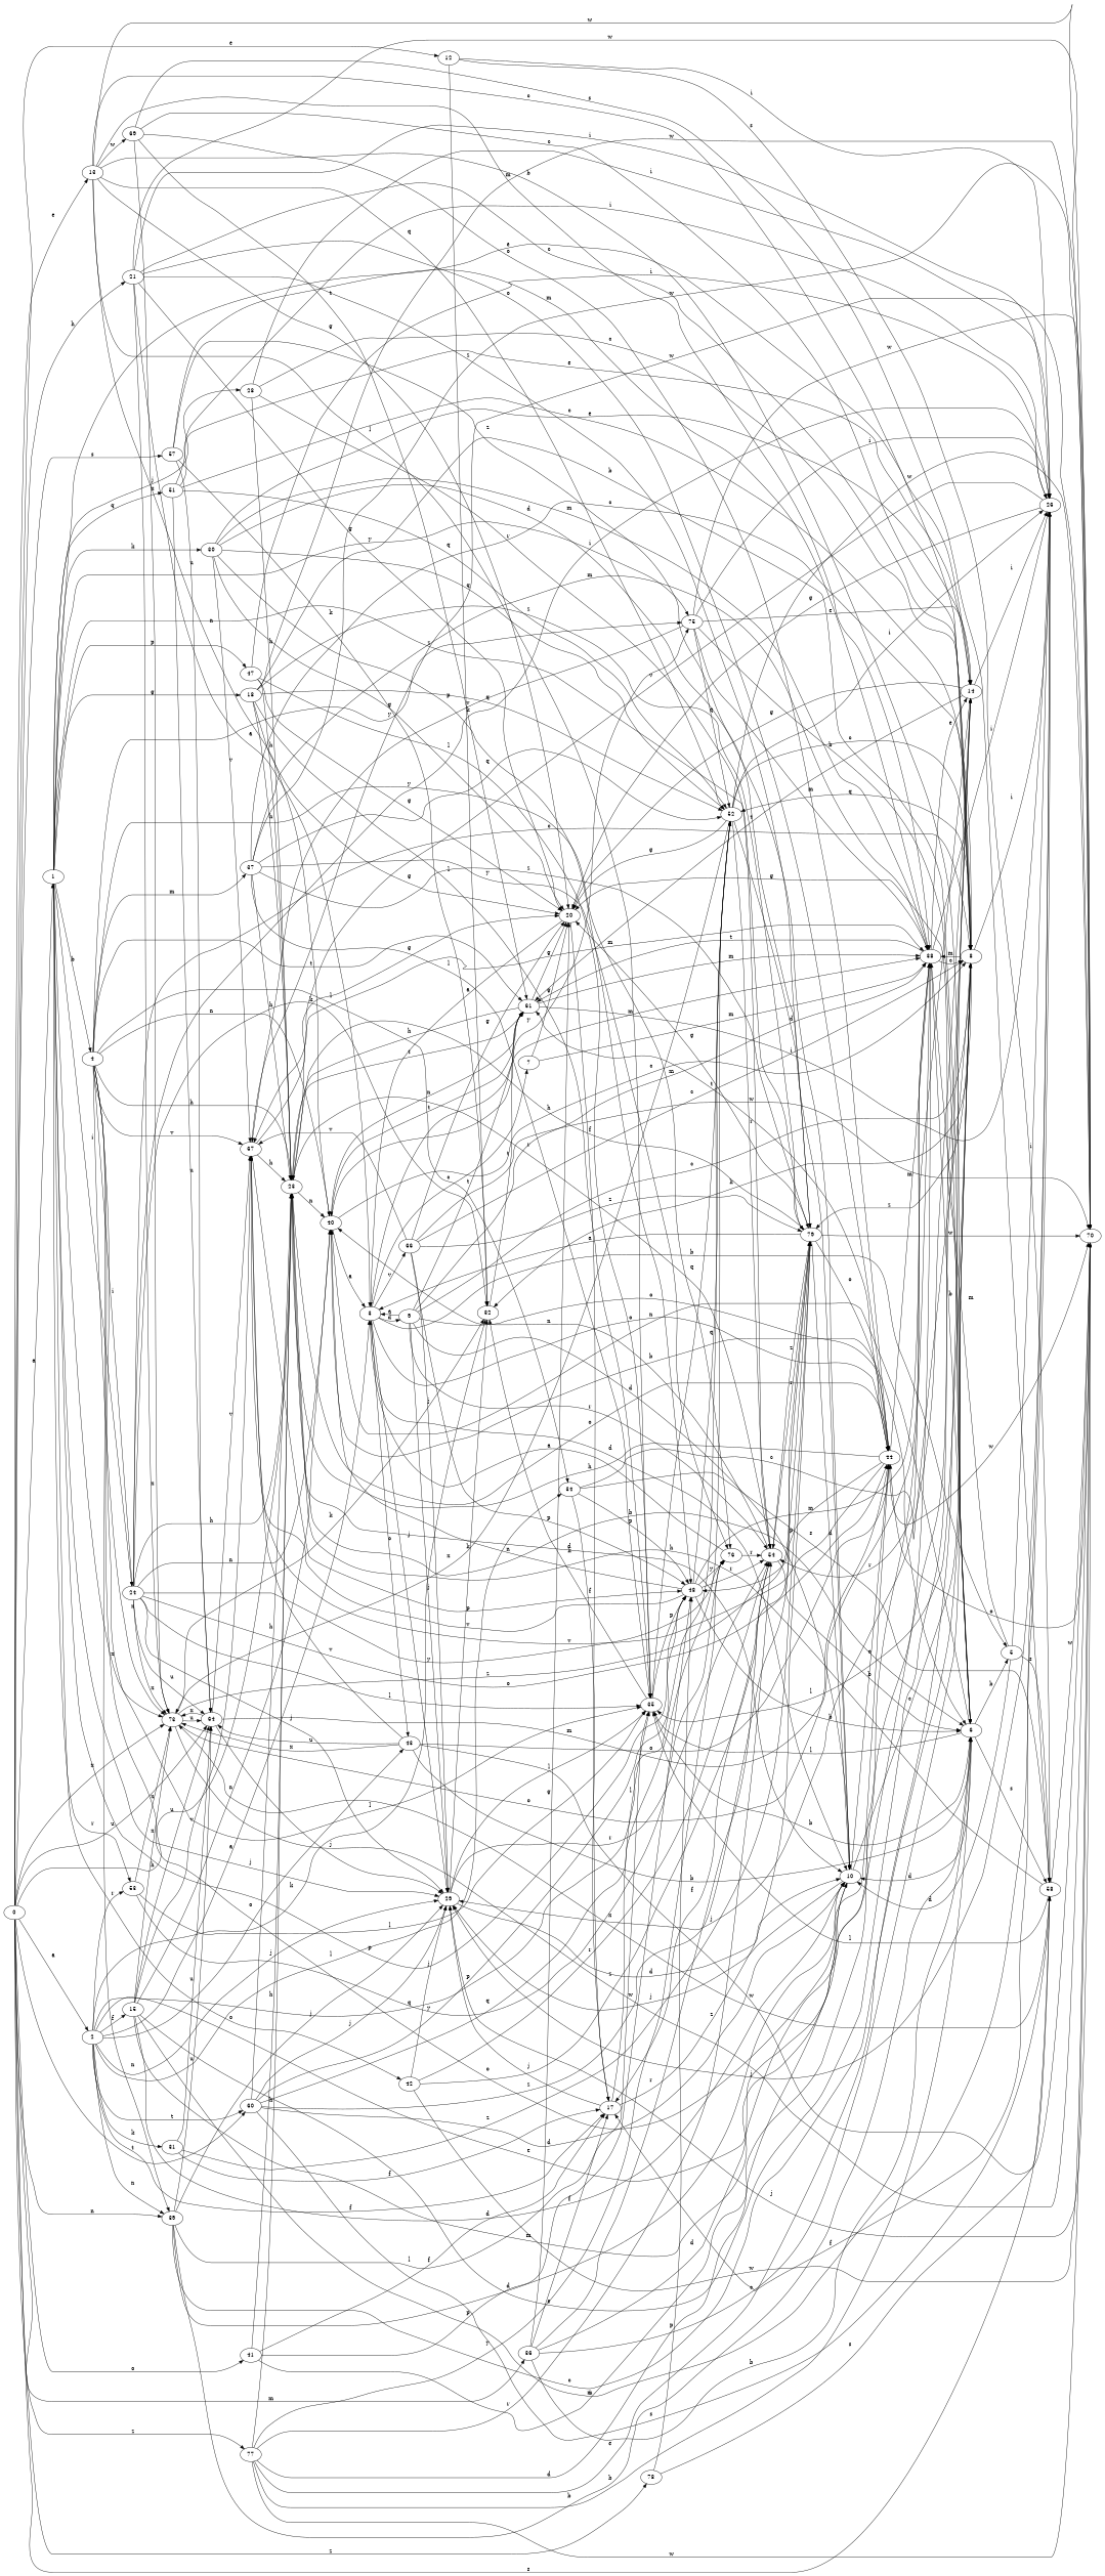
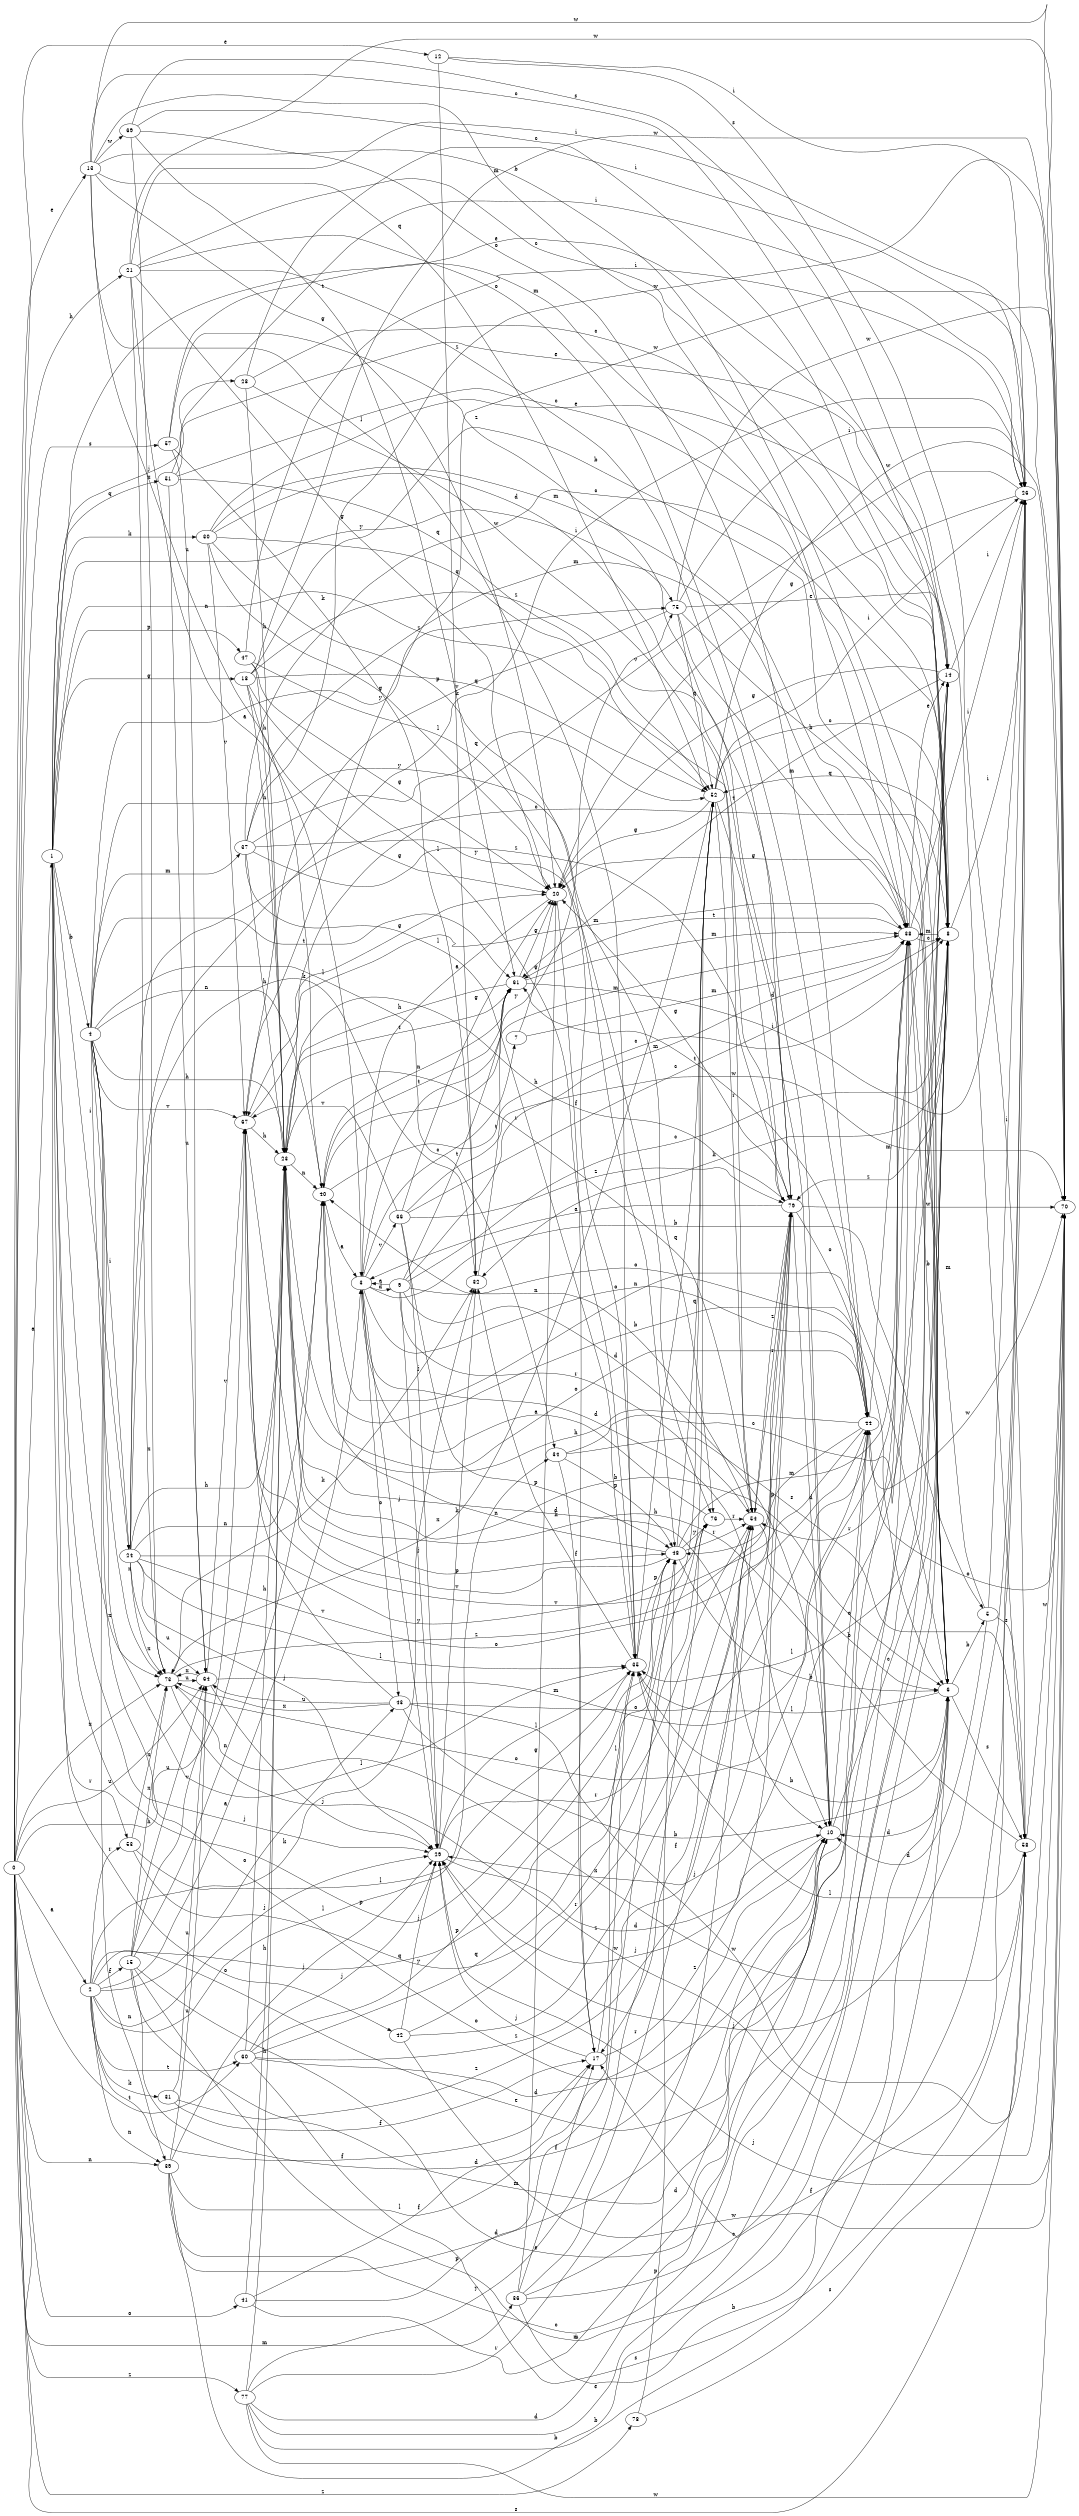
  strict digraph {
    rankdir=LR
    0
    1
    2
    12
    13
    21
    23
    36
    39
    41
    57
    58
    60
    64
    73
    77
    78
    4
    14
    18
    24
    28
    29
    30
    42
    47
    48
    51
    53
    75
    79
    3
    15
    17
    31
    32
    34
    43
    52
    26
    35
    40
    38
    6
    20
    8
    69
    70
    44
    10
    54
    61
    67
    76
    37
    5
    7
    9
    66
    0 -> 1 [label=a]
    0 -> 2 [label=a]
    0 -> 12 [label=e]
    0 -> 13 [label=e]
    0 -> 21 [label=h]
    0 -> 23 [label=h]
    0 -> 36 [label=m]
    0 -> 39 [label=n]
    0 -> 41 [label=o]
    0 -> 57 [label=s]
    0 -> 58 [label=s]
    0 -> 60 [label=t]
    0 -> 64 [label=u]
    0 -> 73 [label=x]
    0 -> 77 [label=z]
    0 -> 78 [label=z]
    1 -> 73 [label=x]
    1 -> 4 [label=b]
    1 -> 14 [label=e]
    1 -> 18 [label=g]
    1 -> 24 [label=i]
    1 -> 28 [label=j]
    1 -> 29 [label=j]
    1 -> 30 [label=k]
    1 -> 42 [label=o]
    1 -> 47 [label=p]
    1 -> 48 [label=p]
    1 -> 51 [label=q]
    1 -> 53 [label=r]
    1 -> 75 [label=y]
    1 -> 79 [label=z]
    2 -> 39 [label=n]
    2 -> 60 [label=t]
    2 -> 14 [label=e]
    2 -> 29 [label=j]
    2 -> 53 [label=r]
    2 -> 3 [label=a]
    2 -> 15 [label=f]
    2 -> 17 [label=f]
    2 -> 31 [label=k]
    2 -> 32 [label=k]
    2 -> 34 [label=l]
    2 -> 43 [label=o]
    2 -> 52 [label=q]
    12 -> 58 [label=s]
    12 -> 32 [label=k]
    12 -> 26 [label=i]
    13 -> 52 [label=q]
    13 -> 35 [label=l]
    13 -> 40 [label=n]
    13 -> 38 [label=m]
    13 -> 6 [label=b]
    13 -> 20 [label=g]
    13 -> 8 [label=c]
    13 -> 69 [label=w]
    13 -> 70 [label=w]
    21 -> 73 [label=x]
    21 -> 79 [label=z]
    21 -> 3 [label=a]
    21 -> 26 [label=i]
    21 -> 20 [label=g]
    21 -> 8 [label=c]
    21 -> 70 [label=w]
    21 -> 44 [label=o]
    23 -> 40 [label=n]
    23 -> 38 [label=m]
    23 -> 6 [label=b]
    23 -> 44 [label=o]
    23 -> 10 [label=d]
    23 -> 54 [label=r]
    23 -> 61 [label=t]
    36 -> 17 [label=f]
    36 -> 6 [label=b]
    36 -> 20 [label=g]
    36 -> 8 [label=c]
    36 -> 10 [label=d]
    36 -> 54 [label=r]
    39 -> 64 [label=u]
    39 -> 29 [label=j]
    39 -> 35 [label=l]
    39 -> 6 [label=b]
    39 -> 8 [label=c]
    39 -> 10 [label=d]
    41 -> 23 [label=h]
    41 -> 48 [label=p]
    41 -> 17 [label=f]
    41 -> 38 [label=m]
    57 -> 64 [label=u]
    57 -> 79 [label=z]
    57 -> 32 [label=k]
    57 -> 38 [label=m]
    58 -> 23 [label=h]
    58 -> 73 [label=x]
    58 -> 35 [label=l]
    58 -> 70 [label=w]
    60 -> 23 [label=h]
    60 -> 58 [label=s]
    60 -> 29 [label=j]
    60 -> 48 [label=p]
    60 -> 79 [label=z]
    60 -> 52 [label=q]
    60 -> 10 [label=d]
    64 -> 73 [label=x]
    64 -> 29 [label=j]
    64 -> 38 [label=m]
    64 -> 67 [label=v]
    73 -> 64 [label=u]
    73 -> 79 [label=z]
    73 -> 32 [label=k]
    73 -> 70 [label=w]
    73 -> 44 [label=o]
    77 -> 23 [label=h]
    77 -> 14 [label=e]
    77 -> 6 [label=b]
    77 -> 70 [label=w]
    77 -> 10 [label=d]
    77 -> 54 [label=r]
    77 -> 76 [label=y]
    78 -> 58 [label=s]
    78 -> 48 [label=p]
    4 -> 23 [label=h]
    4 -> 39 [label=n]
    4 -> 73 [label=x]
    4 -> 24 [label=i]
    4 -> 75 [label=y]
    4 -> 34 [label=l]
    4 -> 35 [label=l]
    4 -> 40 [label=n]
    4 -> 44 [label=o]
    4 -> 61 [label=t]
    4 -> 67 [label=v]
    4 -> 76 [label=y]
    4 -> 37 [label=m]
    14 -> 29 [label=j]
    14 -> 26 [label=i]
    14 -> 20 [label=g]
    14 -> 54 [label=r]
    14 -> 61 [label=t]
    18 -> 23 [label=h]
    18 -> 79 [label=z]
    18 -> 52 [label=q]
    18 -> 35 [label=l]
    18 -> 6 [label=b]
    18 -> 20 [label=g]
    18 -> 70 [label=w]
    24 -> 23 [label=h]
    24 -> 64 [label=u]
    24 -> 73 [label=x]
    24 -> 29 [label=j]
    24 -> 32 [label=k]
    24 -> 26 [label=i]
    24 -> 35 [label=l]
    24 -> 40 [label=n]
    24 -> 8 [label=c]
    24 -> 44 [label=o]
    24 -> 76 [label=y]
    28 -> 23 [label=h]
    28 -> 26 [label=i]
    28 -> 8 [label=c]
-   28 -> 54 [label=r]
+   28 -> 54 [label=w]
    29 -> 32 [label=k]
    29 -> 35 [label=l]
    29 -> 10 [label=d]
    29 -> 54 [label=r]
    30 -> 14 [label=e]
    30 -> 48 [label=p]
    30 -> 52 [label=q]
    30 -> 38 [label=m]
    30 -> 20 [label=g]
    30 -> 10 [label=d]
    30 -> 67 [label=v]
    42 -> 29 [label=j]
    42 -> 79 [label=z]
    42 -> 70 [label=w]
    42 -> 54 [label=r]
    47 -> 23 [label=h]
    47 -> 26 [label=i]
    47 -> 35 [label=l]
    47 -> 20 [label=g]
    48 -> 52 [label=q]
    48 -> 40 [label=n]
    48 -> 38 [label=m]
    48 -> 6 [label=b]
    48 -> 54 [label=r]
    48 -> 67 [label=v]
    48 -> 76 [label=y]
    51 -> 64 [label=u]
    51 -> 14 [label=e]
    51 -> 52 [label=q]
    51 -> 26 [label=i]
    51 -> 8 [label=c]
    53 -> 73 [label=x]
    53 -> 35 [label=l]
    53 -> 76 [label=y]
    75 -> 14 [label=e]
    75 -> 52 [label=q]
    75 -> 26 [label=i]
    75 -> 38 [label=m]
    75 -> 6 [label=b]
    75 -> 70 [label=w]
    75 -> 67 [label=v]
    79 -> 23 [label=h]
    79 -> 3 [label=a]
    79 -> 20 [label=g]
    79 -> 70 [label=w]
    79 -> 44 [label=o]
    79 -> 10 [label=d]
    79 -> 54 [label=r]
    3 -> 29 [label=j]
    3 -> 75 [label=y]
    3 -> 43 [label=o]
    3 -> 44 [label=o]
    3 -> 10 [label=d]
    3 -> 5 [label=b]
    3 -> 7 [label=c]
    3 -> 9 [label=d]
    3 -> 66 [label=v]
    15 -> 64 [label=u]
    15 -> 73 [label=x]
    15 -> 14 [label=e]
    15 -> 26 [label=i]
    15 -> 40 [label=n]
    15 -> 38 [label=m]
    15 -> 10 [label=d]
    15 -> 67 [label=v]
    17 -> 29 [label=j]
    17 -> 79 [label=z]
    17 -> 35 [label=l]
    31 -> 64 [label=u]
    31 -> 79 [label=z]
    31 -> 17 [label=f]
    32 -> 61 [label=t]
    34 -> 58 [label=s]
    34 -> 48 [label=p]
    34 -> 17 [label=f]
    34 -> 8 [label=c]
    43 -> 64 [label=u]
    43 -> 73 [label=x]
    43 -> 6 [label=b]
    43 -> 70 [label=w]
    43 -> 44 [label=o]
    43 -> 67 [label=v]
    52 -> 73 [label=x]
    52 -> 26 [label=i]
    52 -> 20 [label=g]
    52 -> 8 [label=c]
    52 -> 70 [label=w]
    52 -> 10 [label=d]
    52 -> 54 [label=r]
    26 -> 29 [label=j]
    26 -> 17 [label=f]
    26 -> 20 [label=g]
    26 -> 67 [label=v]
    35 -> 48 [label=p]
    35 -> 32 [label=k]
    35 -> 52 [label=q]
    35 -> 6 [label=b]
    40 -> 3 [label=a]
    40 -> 38 [label=m]
    40 -> 6 [label=b]
    40 -> 8 [label=c]
    40 -> 61 [label=t]
    38 -> 14 [label=e]
    38 -> 26 [label=i]
    38 -> 6 [label=b]
    38 -> 8 [label=c]
    38 -> 61 [label=t]
    6 -> 58 [label=s]
    6 -> 35 [label=l]
    6 -> 40 [label=n]
    6 -> 20 [label=g]
    6 -> 10 [label=d]
    6 -> 5 [label=b]
    20 -> 3 [label=a]
    20 -> 17 [label=f]
    8 -> 79 [label=z]
    8 -> 32 [label=k]
    8 -> 52 [label=q]
    8 -> 26 [label=i]
    8 -> 35 [label=l]
    8 -> 38 [label=m]
    69 -> 58 [label=s]
    69 -> 73 [label=x]
    69 -> 8 [label=c]
    69 -> 44 [label=o]
    69 -> 61 [label=t]
    70 -> 29 [label=j]
    70 -> 44 [label=o]
    44 -> 23 [label=h]
    44 -> 48 [label=p]
    44 -> 38 [label=m]
    44 -> 70 [label=w]
    44 -> 61 [label=t]
    44 -> 67 [label=v]
    10 -> 29 [label=j]
    10 -> 8 [label=c]
    10 -> 44 [label=o]
    54 -> 79 [label=z]
    54 -> 17 [label=f]
    54 -> 40 [label=n]
    54 -> 6 [label=b]
    61 -> 23 [label=h]
    61 -> 26 [label=i]
    61 -> 40 [label=n]
    61 -> 38 [label=m]
    61 -> 20 [label=g]
    67 -> 23 [label=h]
    67 -> 48 [label=p]
    67 -> 20 [label=g]
    67 -> 70 [label=w]
    76 -> 3 [label=a]
    76 -> 54 [label=r]
    37 -> 23 [label=h]
    37 -> 79 [label=z]
    37 -> 52 [label=q]
    37 -> 35 [label=l]
    37 -> 38 [label=m]
    37 -> 8 [label=c]
    37 -> 70 [label=w]
    37 -> 76 [label=y]
    5 -> 58 [label=s]
    5 -> 26 [label=i]
    5 -> 38 [label=m]
    5 -> 10 [label=d]
    7 -> 38 [label=m]
    7 -> 20 [label=g]
    9 -> 29 [label=j]
    9 -> 3 [label=a]
    9 -> 38 [label=m]
    9 -> 8 [label=c]
    9 -> 44 [label=o]
    9 -> 10 [label=d]
    9 -> 54 [label=r]
    9 -> 61 [label=t]
    66 -> 29 [label=j]
    66 -> 48 [label=p]
    66 -> 79 [label=z]
    66 -> 20 [label=g]
    66 -> 8 [label=c]
    66 -> 70 [label=w]
    66 -> 67 [label=v]
  }
